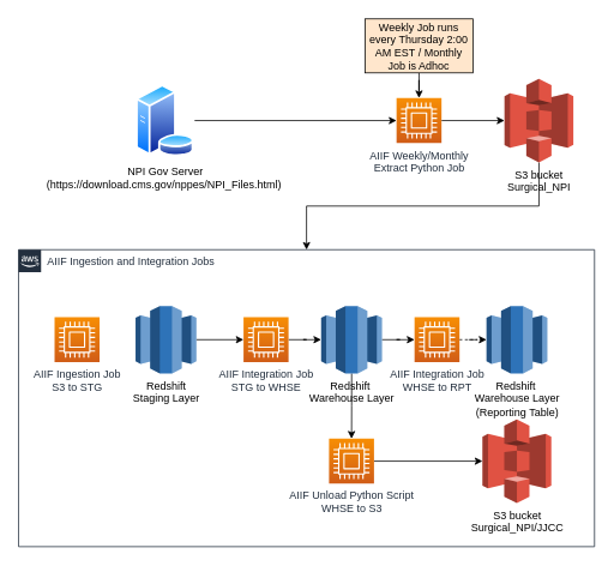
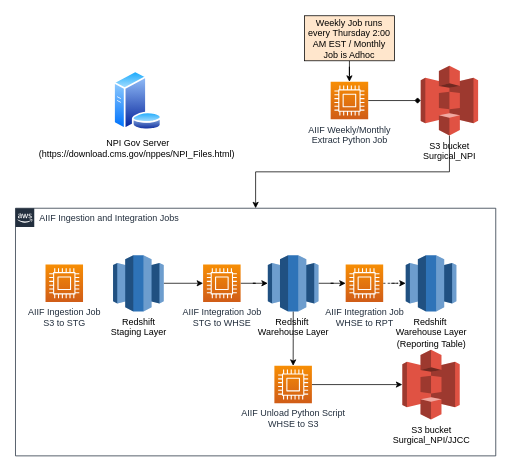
  <mxCell id="0" />
  <mxCell id="1" parent="0" />
  <mxCell id="2" value="" style="edgeStyle=orthogonalEdgeStyle;rounded=0;orthogonalLoop=1;jettySize=auto;html=1;startArrow=none;" edge="1" parent="1" source="24" target="23"><mxGeometry relative="1" as="geometry" /></mxCell>
- <mxCell id="3" value="" style="edgeStyle=orthogonalEdgeStyle;rounded=0;orthogonalLoop=1;jettySize=auto;html=1;entryX=0;entryY=0.5;entryDx=0;entryDy=0;entryPerimeter=0;" edge="1" parent="1" source="4" target="23"><mxGeometry relative="1" as="geometry"><mxPoint x="268.4" y="133.5" as="targetPoint" /></mxGeometry></mxCell>
  <mxCell id="4" value="NPI Gov Server&lt;br&gt;(https://download.cms.gov/nppes/NPI_Files.html)&amp;nbsp;" style="aspect=fixed;perimeter=ellipsePerimeter;html=1;align=center;shadow=0;dashed=0;spacingTop=3;image;image=img/lib/active_directory/database_server.svg;strokeColor=#000000;imageBackground=none;" vertex="1" parent="1"><mxGeometry x="150" y="93.5" width="65.6" height="80" as="geometry" /></mxCell>
  <mxCell id="5" style="edgeStyle=orthogonalEdgeStyle;rounded=0;orthogonalLoop=1;jettySize=auto;html=1;" edge="1" parent="1" source="6" target="7"><mxGeometry relative="1" as="geometry"><mxPoint x="488.25" y="247" as="targetPoint" /></mxGeometry></mxCell>
  <mxCell id="6" value="S3 bucket&lt;br&gt;Surgical_NPI" style="outlineConnect=0;dashed=0;verticalLabelPosition=bottom;verticalAlign=top;align=center;html=1;shape=mxgraph.aws3.s3;fillColor=#E05243;gradientColor=none;strokeColor=#000000;" vertex="1" parent="1"><mxGeometry x="560" y="87" width="76.5" height="93" as="geometry" /></mxCell>
  <mxCell id="7" value="AIIF Ingestion and Integration Jobs" style="points=[[0,0],[0.25,0],[0.5,0],[0.75,0],[1,0],[1,0.25],[1,0.5],[1,0.75],[1,1],[0.75,1],[0.5,1],[0.25,1],[0,1],[0,0.75],[0,0.5],[0,0.25]];outlineConnect=0;gradientColor=none;html=1;whiteSpace=wrap;fontSize=12;fontStyle=0;container=1;pointerEvents=0;collapsible=0;recursiveResize=0;shape=mxgraph.aws4.group;grIcon=mxgraph.aws4.group_aws_cloud_alt;strokeColor=#232F3E;fillColor=none;verticalAlign=top;align=left;spacingLeft=30;fontColor=#232F3E;dashed=0;" vertex="1" parent="1"><mxGeometry x="20" y="277" width="640" height="330" as="geometry" /></mxCell>
  <mxCell id="8" value="" style="edgeStyle=orthogonalEdgeStyle;rounded=0;orthogonalLoop=1;jettySize=auto;html=1;" edge="1" parent="7" source="9" target="17"><mxGeometry relative="1" as="geometry" /></mxCell>
  <mxCell id="9" value="Redshift&lt;br&gt;Staging Layer" style="outlineConnect=0;dashed=0;verticalLabelPosition=bottom;verticalAlign=top;align=center;html=1;shape=mxgraph.aws3.redshift;fillColor=#2E73B8;gradientColor=none;strokeColor=#000000;" vertex="1" parent="7"><mxGeometry x="130" y="62.5" width="67.5" height="75" as="geometry" /></mxCell>
  <mxCell id="10" value="AIIF Ingestion Job&lt;br&gt;S3 to STG" style="sketch=0;points=[[0,0,0],[0.25,0,0],[0.5,0,0],[0.75,0,0],[1,0,0],[0,1,0],[0.25,1,0],[0.5,1,0],[0.75,1,0],[1,1,0],[0,0.25,0],[0,0.5,0],[0,0.75,0],[1,0.25,0],[1,0.5,0],[1,0.75,0]];outlineConnect=0;fontColor=#232F3E;gradientColor=#F78E04;gradientDirection=north;fillColor=#D05C17;strokeColor=#ffffff;dashed=0;verticalLabelPosition=bottom;verticalAlign=top;align=center;html=1;fontSize=12;fontStyle=0;aspect=fixed;shape=mxgraph.aws4.resourceIcon;resIcon=mxgraph.aws4.compute;" vertex="1" parent="7"><mxGeometry x="40" y="75" width="50" height="50" as="geometry" /></mxCell>
  <mxCell id="11" value="" style="edgeStyle=orthogonalEdgeStyle;rounded=0;orthogonalLoop=1;jettySize=auto;html=1;dashed=1;" edge="1" parent="7" source="12" target="18"><mxGeometry relative="1" as="geometry" /></mxCell>
  <mxCell id="12" value="AIIF Integration Job&lt;br&gt;WHSE to RPT" style="sketch=0;points=[[0,0,0],[0.25,0,0],[0.5,0,0],[0.75,0,0],[1,0,0],[0,1,0],[0.25,1,0],[0.5,1,0],[0.75,1,0],[1,1,0],[0,0.25,0],[0,0.5,0],[0,0.75,0],[1,0.25,0],[1,0.5,0],[1,0.75,0]];outlineConnect=0;fontColor=#232F3E;gradientColor=#F78E04;gradientDirection=north;fillColor=#D05C17;strokeColor=#ffffff;dashed=0;verticalLabelPosition=bottom;verticalAlign=top;align=center;html=1;fontSize=12;fontStyle=0;aspect=fixed;shape=mxgraph.aws4.resourceIcon;resIcon=mxgraph.aws4.compute;" vertex="1" parent="7"><mxGeometry x="440" y="75" width="50" height="50" as="geometry" /></mxCell>
  <mxCell id="13" value="" style="edgeStyle=orthogonalEdgeStyle;rounded=0;orthogonalLoop=1;jettySize=auto;html=1;" edge="1" parent="7" source="15" target="12"><mxGeometry relative="1" as="geometry" /></mxCell>
  <mxCell id="14" value="" style="edgeStyle=orthogonalEdgeStyle;rounded=0;orthogonalLoop=1;jettySize=auto;html=1;" edge="1" parent="7" source="15" target="20"><mxGeometry relative="1" as="geometry" /></mxCell>
  <mxCell id="15" value="Redshift&amp;nbsp;&lt;br&gt;Warehouse Layer" style="outlineConnect=0;dashed=0;verticalLabelPosition=bottom;verticalAlign=top;align=center;html=1;shape=mxgraph.aws3.redshift;fillColor=#2E73B8;gradientColor=none;strokeColor=#000000;" vertex="1" parent="7"><mxGeometry x="336.25" y="62.5" width="67.5" height="75" as="geometry" /></mxCell>
  <mxCell id="16" value="" style="edgeStyle=orthogonalEdgeStyle;rounded=0;orthogonalLoop=1;jettySize=auto;html=1;" edge="1" parent="7" source="17" target="15"><mxGeometry relative="1" as="geometry" /></mxCell>
  <mxCell id="17" value="AIIF Integration Job&lt;br&gt;STG to WHSE" style="sketch=0;points=[[0,0,0],[0.25,0,0],[0.5,0,0],[0.75,0,0],[1,0,0],[0,1,0],[0.25,1,0],[0.5,1,0],[0.75,1,0],[1,1,0],[0,0.25,0],[0,0.5,0],[0,0.75,0],[1,0.25,0],[1,0.5,0],[1,0.75,0]];outlineConnect=0;fontColor=#232F3E;gradientColor=#F78E04;gradientDirection=north;fillColor=#D05C17;strokeColor=#ffffff;dashed=0;verticalLabelPosition=bottom;verticalAlign=top;align=center;html=1;fontSize=12;fontStyle=0;aspect=fixed;shape=mxgraph.aws4.resourceIcon;resIcon=mxgraph.aws4.compute;" vertex="1" parent="7"><mxGeometry x="250" y="75" width="50" height="50" as="geometry" /></mxCell>
  <mxCell id="18" value="Redshift&amp;nbsp;&lt;br&gt;Warehouse Layer&lt;br&gt;(Reporting Table)" style="outlineConnect=0;dashed=0;verticalLabelPosition=bottom;verticalAlign=top;align=center;html=1;shape=mxgraph.aws3.redshift;fillColor=#2E73B8;gradientColor=none;strokeColor=#000000;" vertex="1" parent="7"><mxGeometry x="520" y="62.5" width="67.5" height="75" as="geometry" /></mxCell>
  <mxCell id="19" value="" style="edgeStyle=orthogonalEdgeStyle;rounded=0;orthogonalLoop=1;jettySize=auto;html=1;" edge="1" parent="7" source="20" target="21"><mxGeometry relative="1" as="geometry" /></mxCell>
  <mxCell id="20" value="AIIF Unload Python Script&lt;br&gt;WHSE to S3" style="sketch=0;points=[[0,0,0],[0.25,0,0],[0.5,0,0],[0.75,0,0],[1,0,0],[0,1,0],[0.25,1,0],[0.5,1,0],[0.75,1,0],[1,1,0],[0,0.25,0],[0,0.5,0],[0,0.75,0],[1,0.25,0],[1,0.5,0],[1,0.75,0]];outlineConnect=0;fontColor=#232F3E;gradientColor=#F78E04;gradientDirection=north;fillColor=#D05C17;strokeColor=#ffffff;dashed=0;verticalLabelPosition=bottom;verticalAlign=top;align=center;html=1;fontSize=12;fontStyle=0;aspect=fixed;shape=mxgraph.aws4.resourceIcon;resIcon=mxgraph.aws4.compute;" vertex="1" parent="7"><mxGeometry x="345" y="210" width="50" height="50" as="geometry" /></mxCell>
  <mxCell id="21" value="S3 bucket&lt;br&gt;Surgical_NPI/JJCC" style="outlineConnect=0;dashed=0;verticalLabelPosition=bottom;verticalAlign=top;align=center;html=1;shape=mxgraph.aws3.s3;fillColor=#E05243;gradientColor=none;strokeColor=#000000;" vertex="1" parent="7"><mxGeometry x="515.5" y="188.5" width="76.5" height="93" as="geometry" /></mxCell>
- <mxCell id="22" value="" style="edgeStyle=orthogonalEdgeStyle;rounded=0;orthogonalLoop=1;jettySize=auto;html=1;" edge="1" parent="1" source="23" target="6"><mxGeometry relative="1" as="geometry" /></mxCell>
+ <mxCell id="22" value="" style="edgeStyle=orthogonalEdgeStyle;rounded=0;orthogonalLoop=1;jettySize=auto;html=1;endArrow=diamond;" edge="1" parent="1" source="23" target="6"><mxGeometry relative="1" as="geometry" /></mxCell>
  <mxCell id="23" value="AIIF Weekly/Monthly &lt;br&gt;Extract Python Job" style="sketch=0;points=[[0,0,0],[0.25,0,0],[0.5,0,0],[0.75,0,0],[1,0,0],[0,1,0],[0.25,1,0],[0.5,1,0],[0.75,1,0],[1,1,0],[0,0.25,0],[0,0.5,0],[0,0.75,0],[1,0.25,0],[1,0.5,0],[1,0.75,0]];outlineConnect=0;fontColor=#232F3E;gradientColor=#F78E04;gradientDirection=north;fillColor=#D05C17;strokeColor=#ffffff;dashed=0;verticalLabelPosition=bottom;verticalAlign=top;align=center;html=1;fontSize=12;fontStyle=0;aspect=fixed;shape=mxgraph.aws4.resourceIcon;resIcon=mxgraph.aws4.compute;" vertex="1" parent="1"><mxGeometry x="440" y="108.5" width="50" height="50" as="geometry" /></mxCell>
  <mxCell id="24" value="Weekly Job runs every Thursday 2:00 AM EST / Monthly Job is Adhoc" style="whiteSpace=wrap;html=1;strokeColor=#000000;fillColor=#ffe6cc;" vertex="1" parent="1"><mxGeometry x="405" y="20.5" width="120" height="60" as="geometry" /></mxCell>
